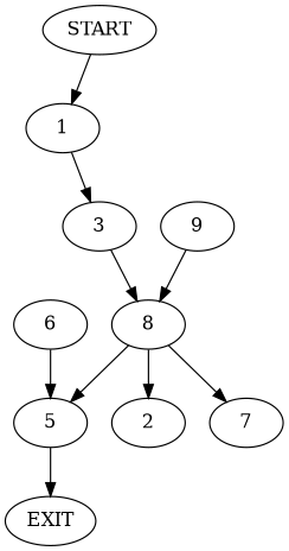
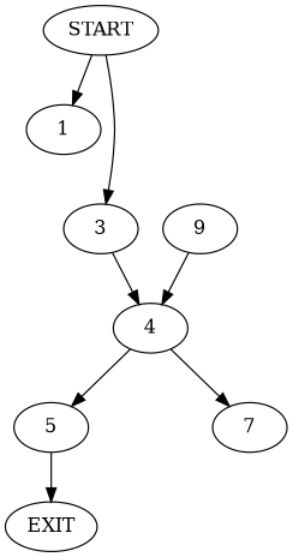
  digraph {
    n1 [label=START]
    1
    3
    n4 [label=EXIT]
-   4 [label=8]
+   4
    5
-   6
-   2
    7
    9
    n1 -> 1
-   1 -> 3
+   n1 -> 3
    3 -> 4
    4 -> 5
-   4 -> 2
    4 -> 7
    5 -> n4
-   6 -> 5
    9 -> 4
  }
